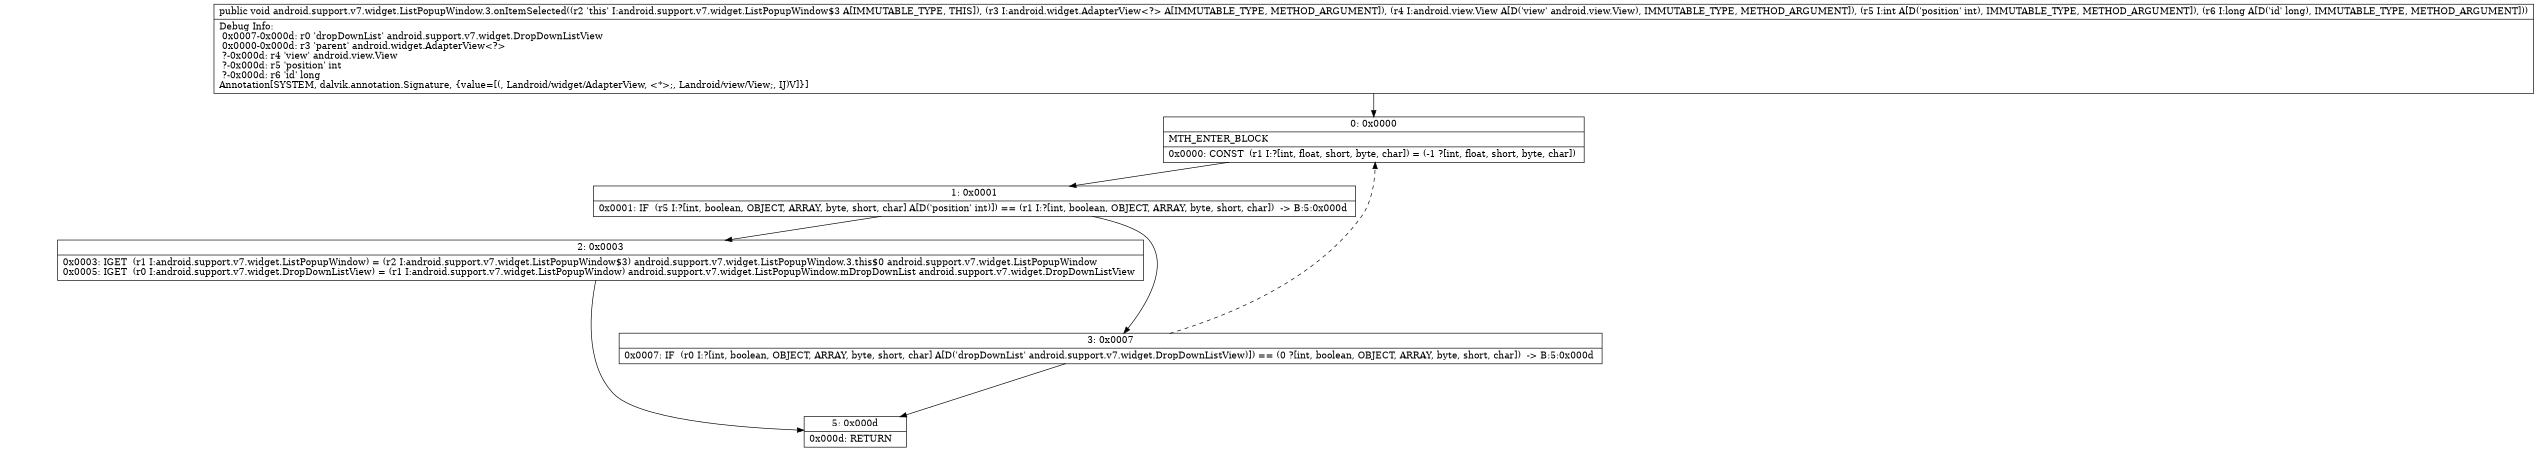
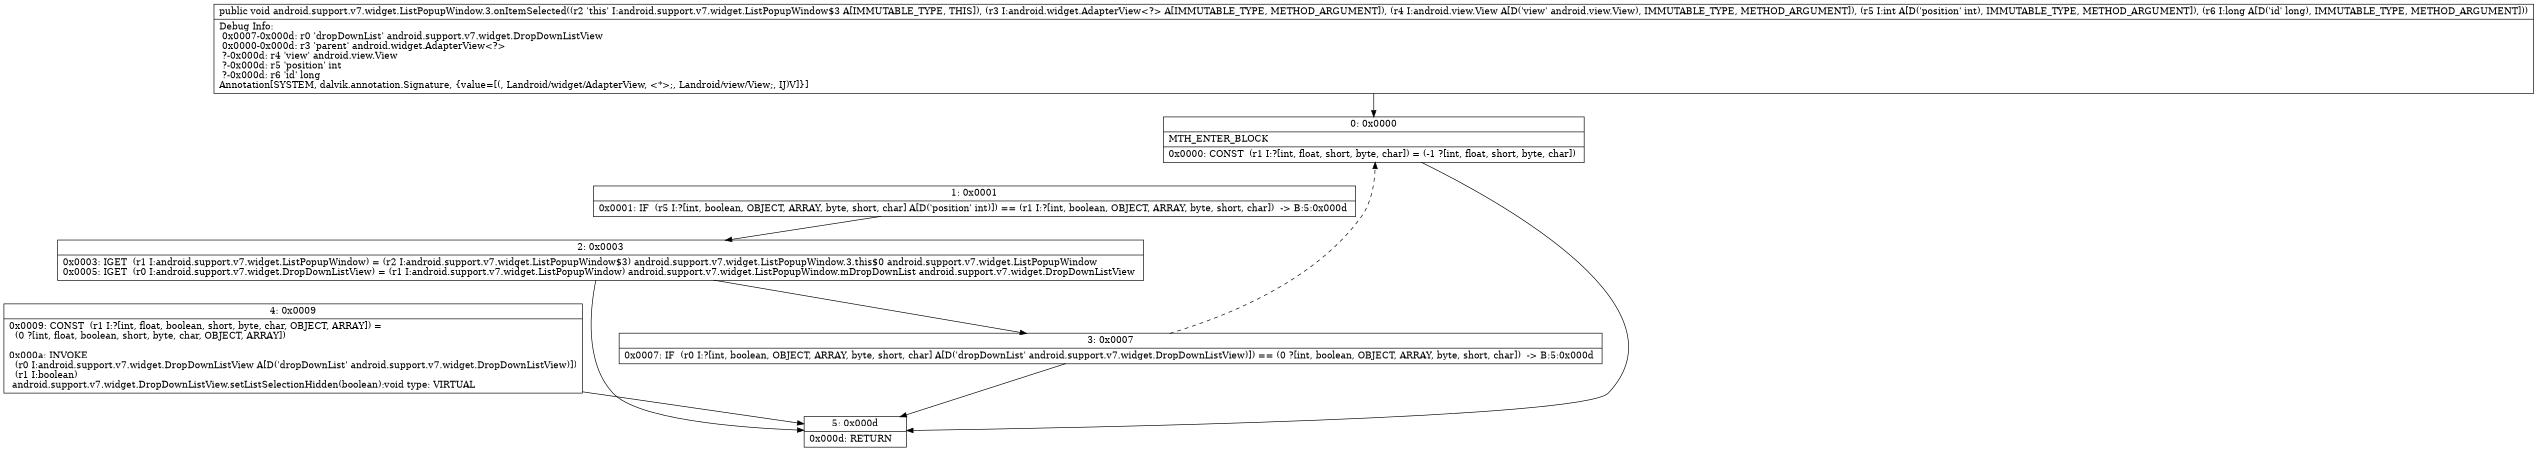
  digraph {
    node [shape=record]
    n1 [label="{0\:\ 0x0000|MTH_ENTER_BLOCK\l|0x0000: CONST  (r1 I:?[int, float, short, byte, char]) = (\-1 ?[int, float, short, byte, char]) \l}"]
    n2 [label="{1\:\ 0x0001|0x0001: IF  (r5 I:?[int, boolean, OBJECT, ARRAY, byte, short, char] A[D('position' int)]) == (r1 I:?[int, boolean, OBJECT, ARRAY, byte, short, char])  \-\> B:5:0x000d \l}"]
    n3 [label="{2\:\ 0x0003|0x0003: IGET  (r1 I:android.support.v7.widget.ListPopupWindow) = (r2 I:android.support.v7.widget.ListPopupWindow$3) android.support.v7.widget.ListPopupWindow.3.this$0 android.support.v7.widget.ListPopupWindow \l0x0005: IGET  (r0 I:android.support.v7.widget.DropDownListView) = (r1 I:android.support.v7.widget.ListPopupWindow) android.support.v7.widget.ListPopupWindow.mDropDownList android.support.v7.widget.DropDownListView \l}"]
    n4 [label="{5\:\ 0x000d|0x000d: RETURN   \l}"]
    n5 [label="{3\:\ 0x0007|0x0007: IF  (r0 I:?[int, boolean, OBJECT, ARRAY, byte, short, char] A[D('dropDownList' android.support.v7.widget.DropDownListView)]) == (0 ?[int, boolean, OBJECT, ARRAY, byte, short, char])  \-\> B:5:0x000d \l}"]
+   n6 [label="{4\:\ 0x0009|0x0009: CONST  (r1 I:?[int, float, boolean, short, byte, char, OBJECT, ARRAY]) = \l  (0 ?[int, float, boolean, short, byte, char, OBJECT, ARRAY])\l \l0x000a: INVOKE  \l  (r0 I:android.support.v7.widget.DropDownListView A[D('dropDownList' android.support.v7.widget.DropDownListView)])\l  (r1 I:boolean)\l android.support.v7.widget.DropDownListView.setListSelectionHidden(boolean):void type: VIRTUAL \l}"]
    n7 [label="{public void android.support.v7.widget.ListPopupWindow.3.onItemSelected((r2 'this' I:android.support.v7.widget.ListPopupWindow$3 A[IMMUTABLE_TYPE, THIS]), (r3 I:android.widget.AdapterView\<?\> A[IMMUTABLE_TYPE, METHOD_ARGUMENT]), (r4 I:android.view.View A[D('view' android.view.View), IMMUTABLE_TYPE, METHOD_ARGUMENT]), (r5 I:int A[D('position' int), IMMUTABLE_TYPE, METHOD_ARGUMENT]), (r6 I:long A[D('id' long), IMMUTABLE_TYPE, METHOD_ARGUMENT]))  | Debug Info:\l  0x0007\-0x000d: r0 'dropDownList' android.support.v7.widget.DropDownListView\l  0x0000\-0x000d: r3 'parent' android.widget.AdapterView\<?\>\l  ?\-0x000d: r4 'view' android.view.View\l  ?\-0x000d: r5 'position' int\l  ?\-0x000d: r6 'id' long\lAnnotation[SYSTEM, dalvik.annotation.Signature, \{value=[(, Landroid\/widget\/AdapterView, \<*\>;, Landroid\/view\/View;, IJ)V]\}]\l}"]
-   n1 -> n2
+   n1 -> n4
    n2 -> n3 [style=solid]
    n3 -> n4
-   n2 -> n5
+   n3 -> n5
    n5 -> n1 [style=dashed]
    n5 -> n4
+   n6 -> n4
    n7 -> n1
  }
